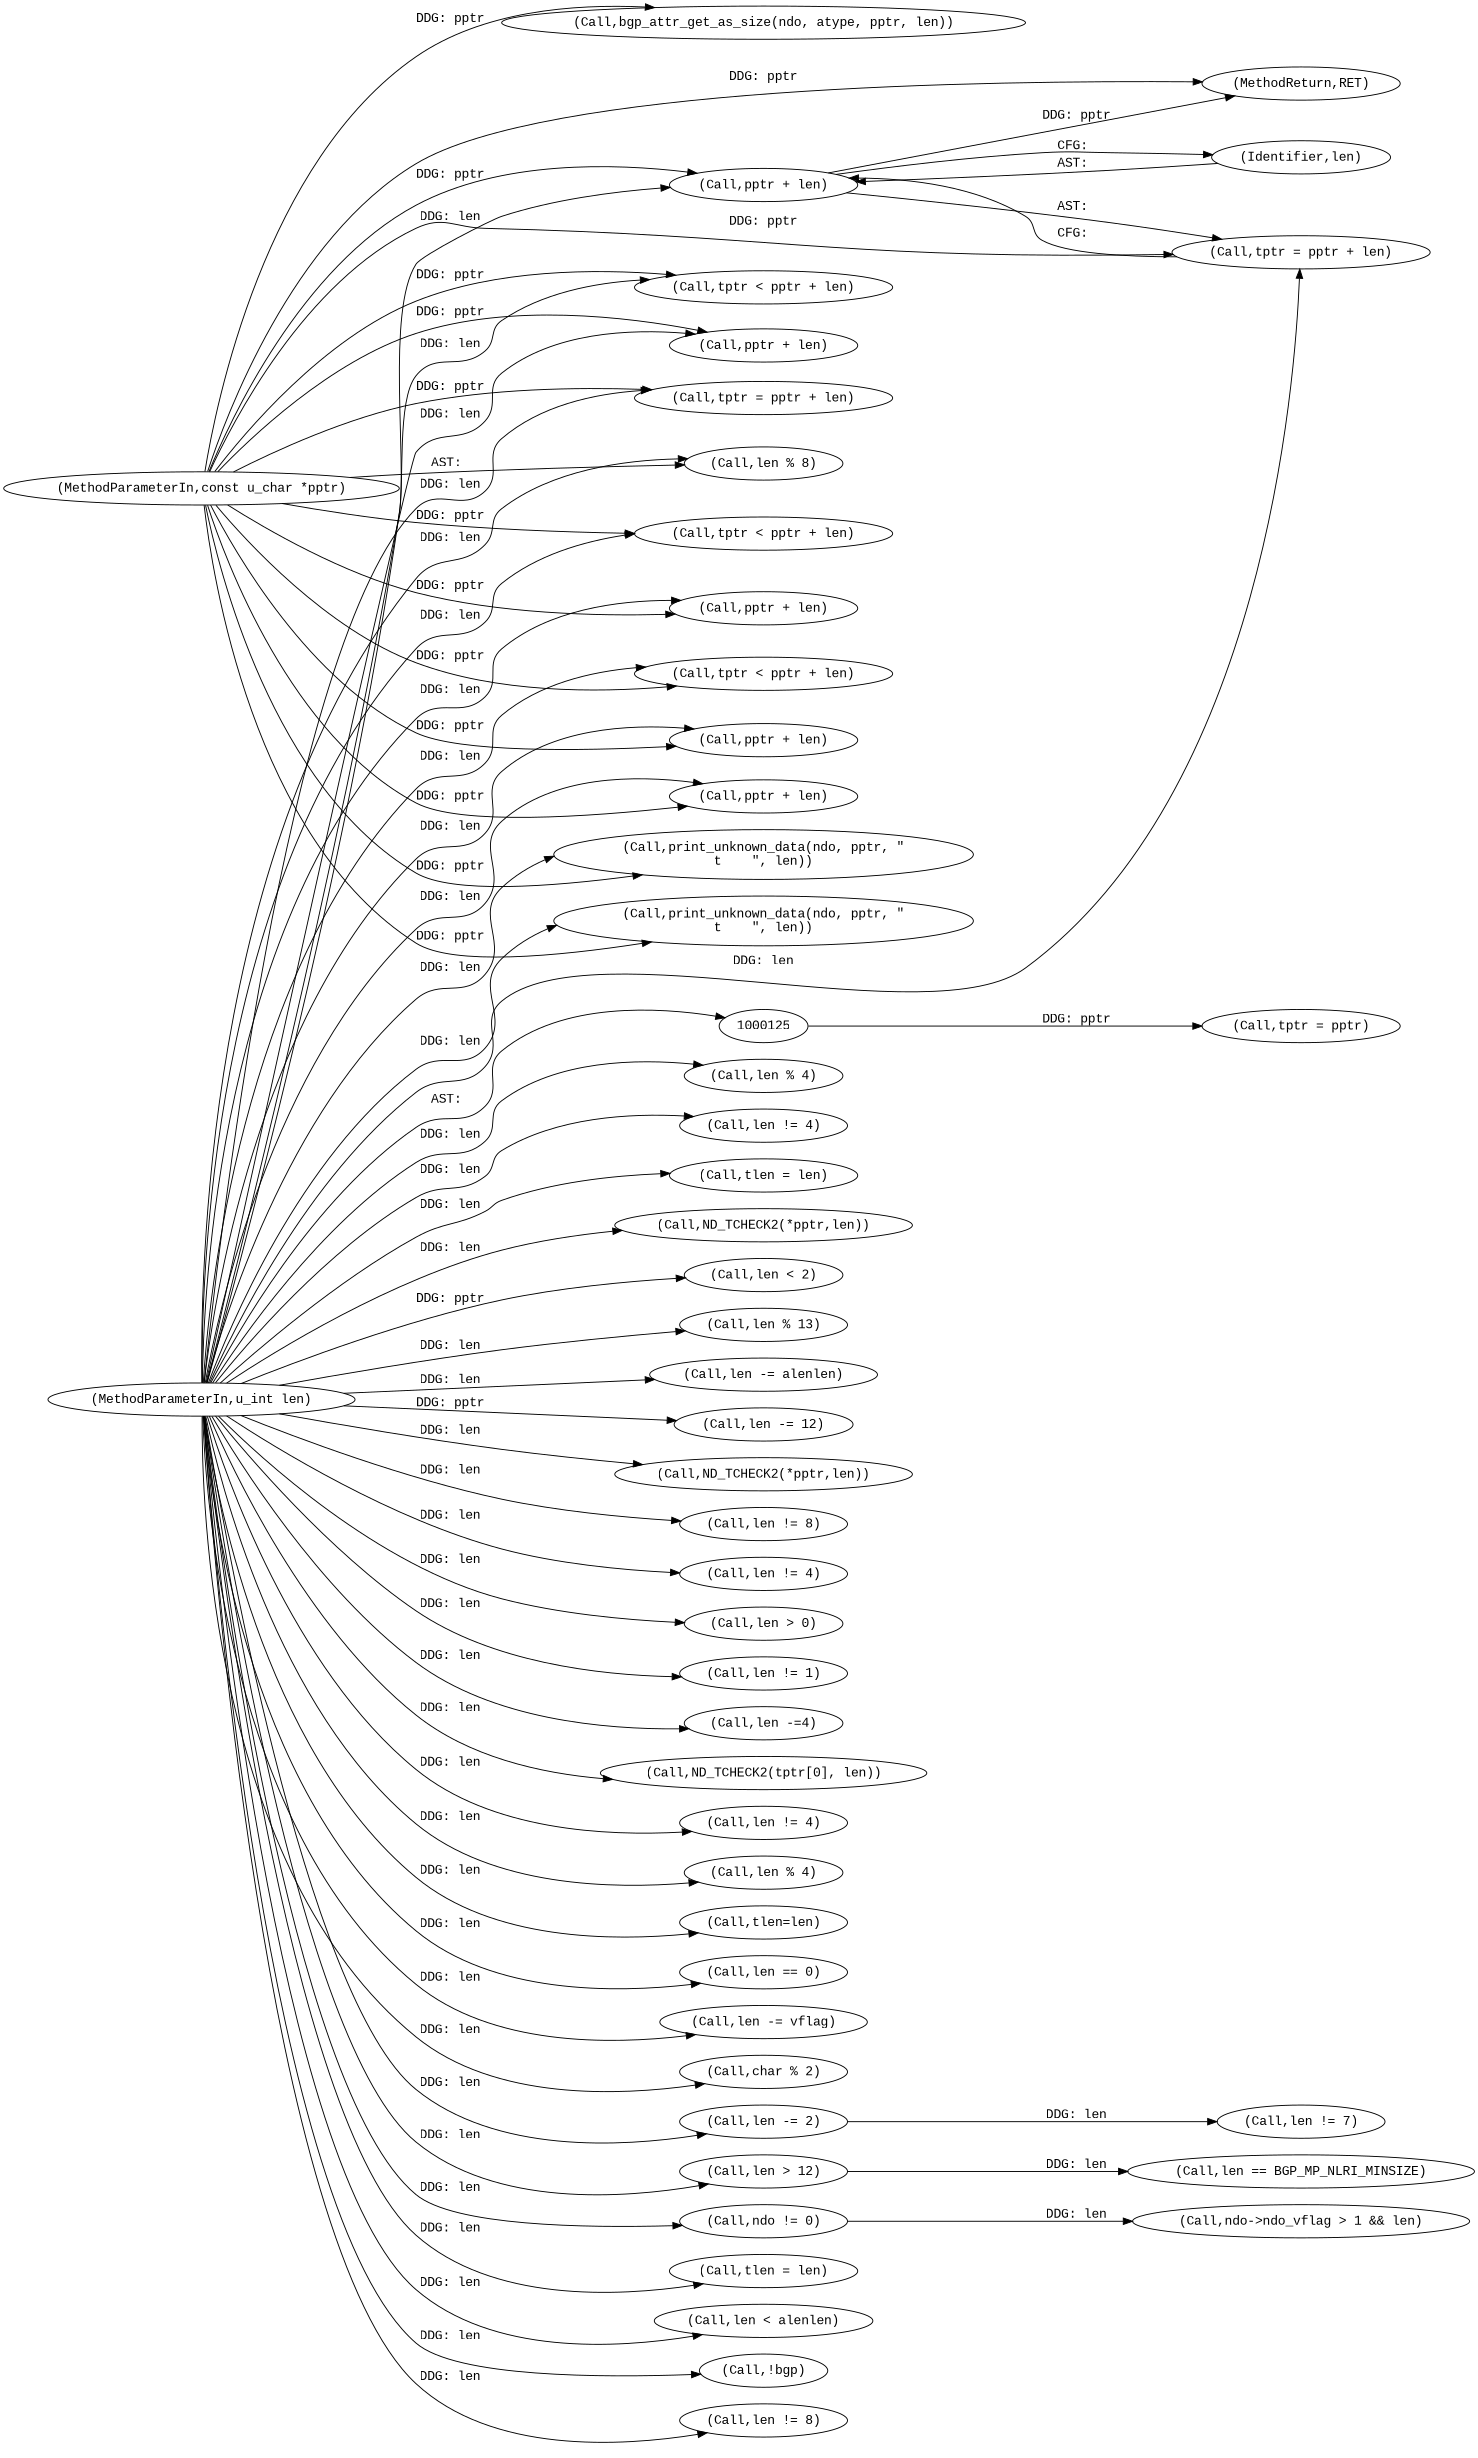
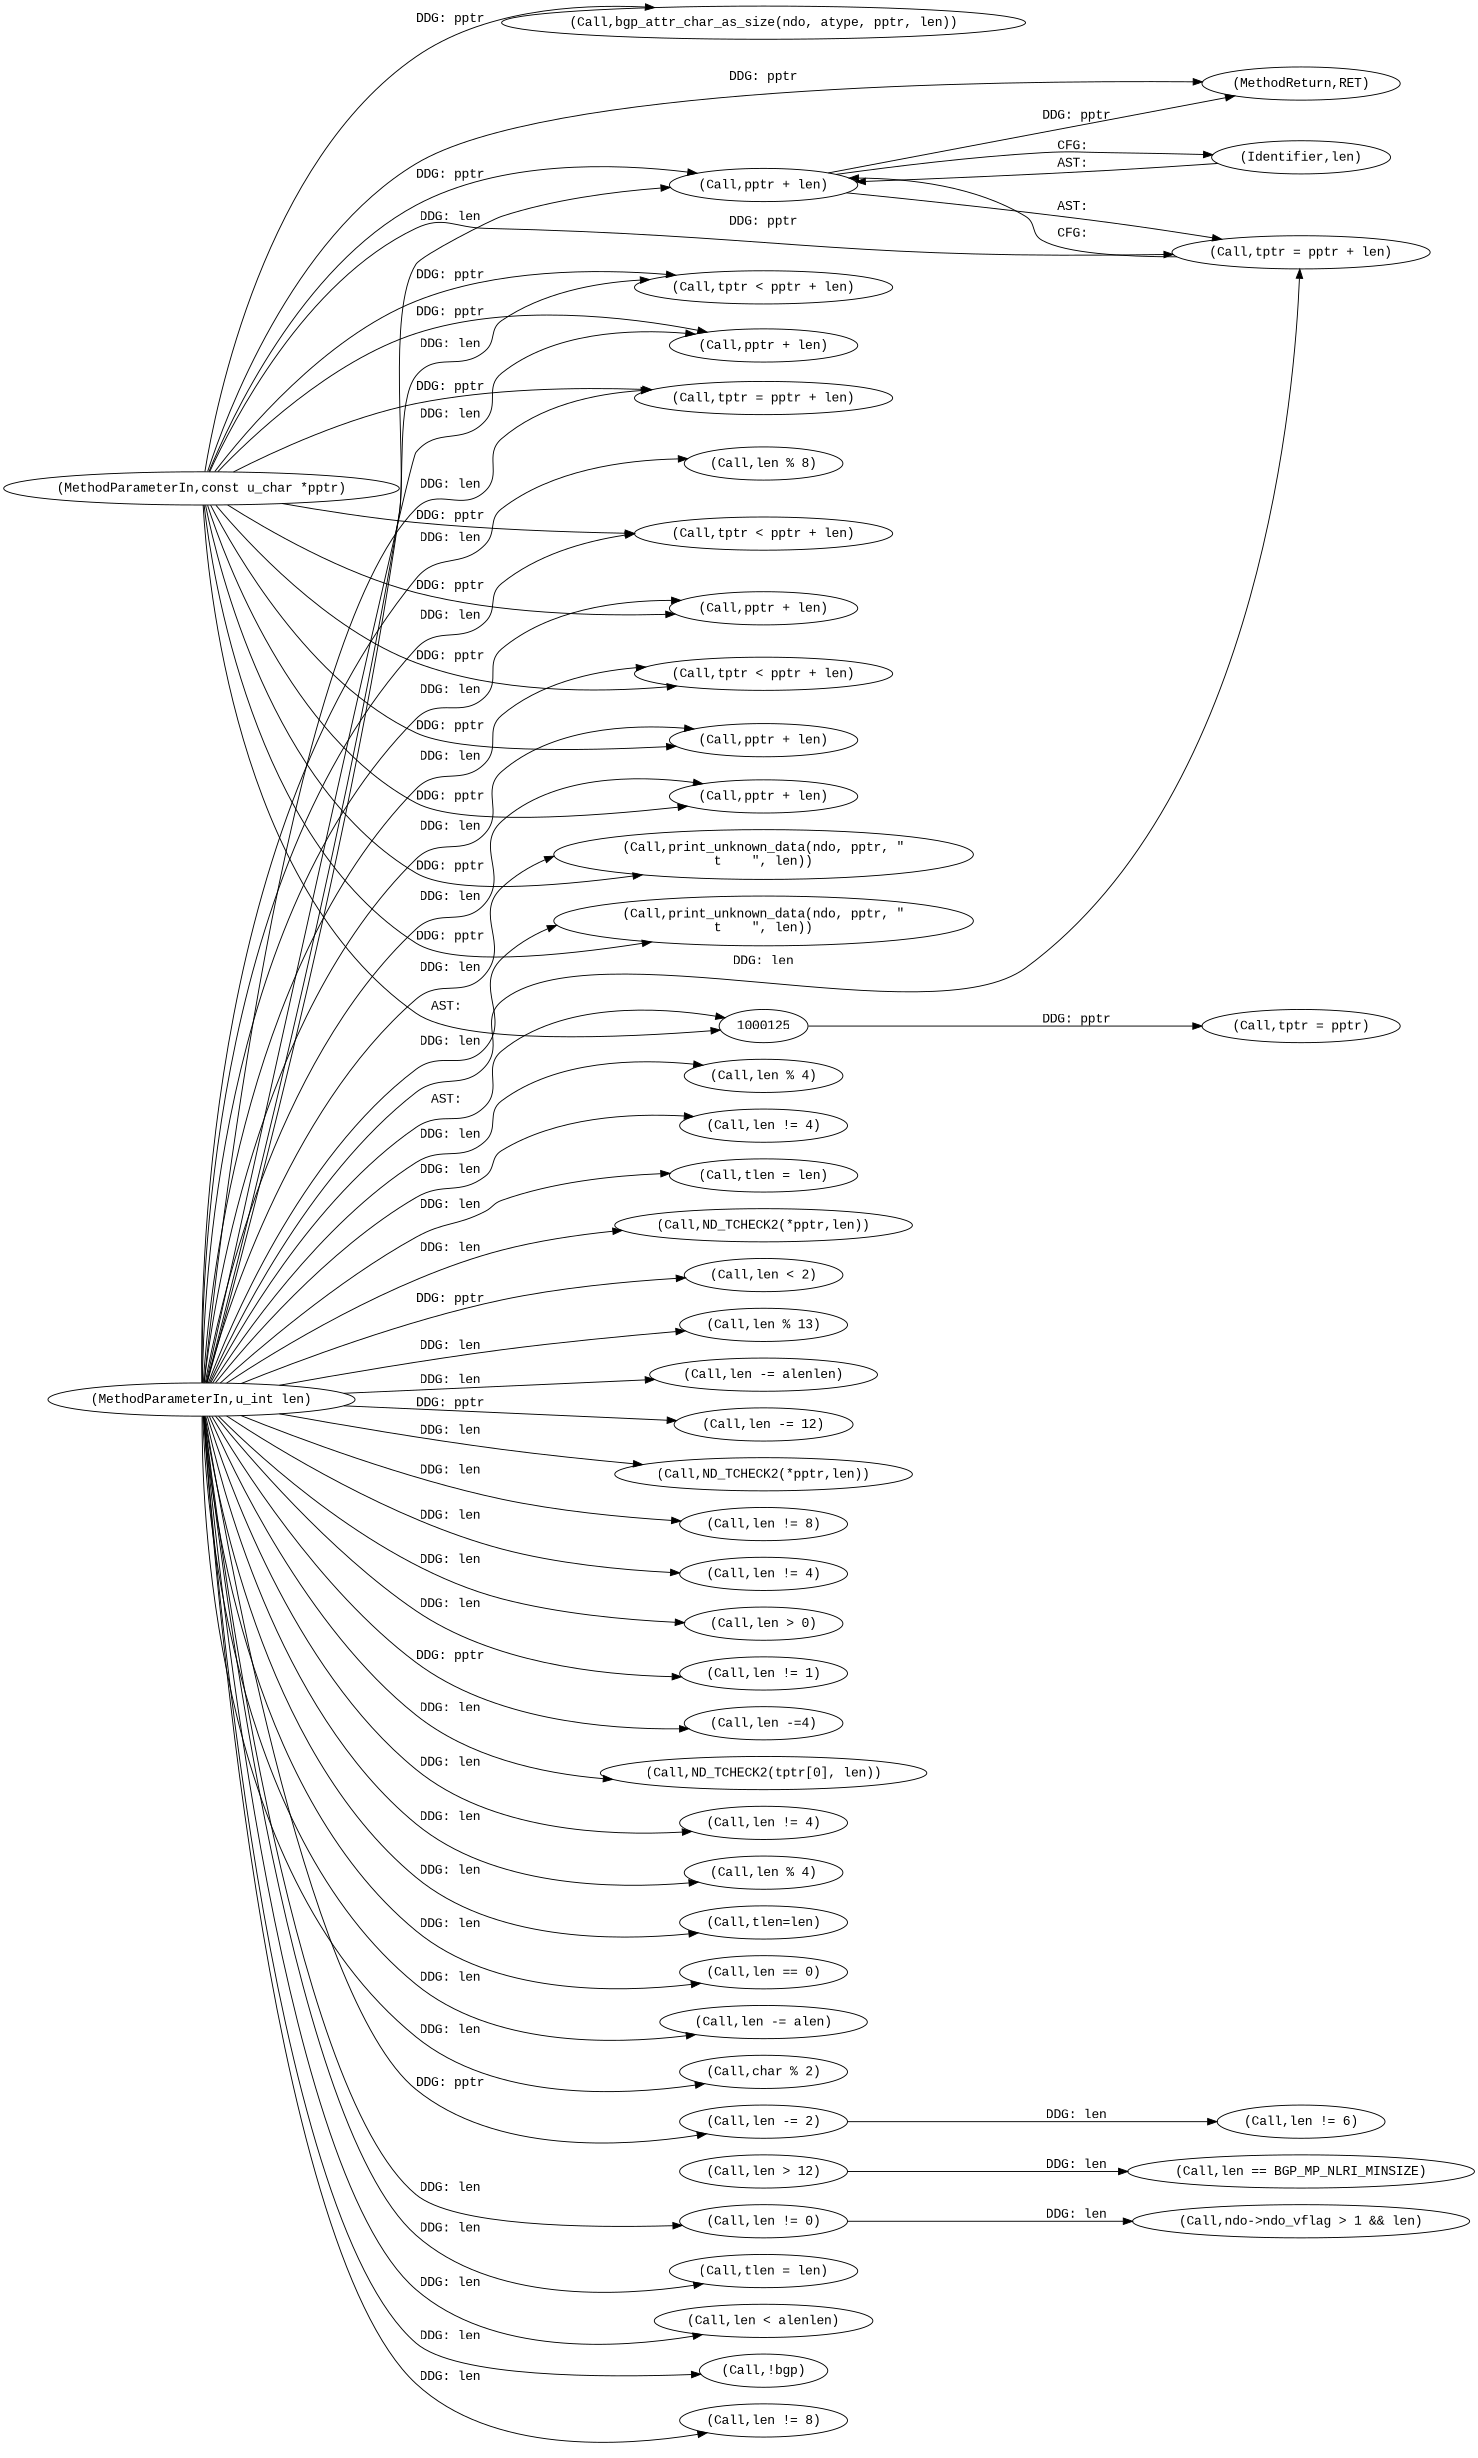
  digraph {
    fontname="Liberation Mono"
    rankdir=LR
    node [fontname="Liberation Mono"]
    edge [fontname="Liberation Mono"]
    n1 [label="(Call,pptr + len)"]
    n2 [label="(MethodReturn,RET)"]
    n3 [label="(Call,tptr = pptr + len)"]
    n4 [label="(Identifier,len)"]
    n5 [label="(MethodParameterIn,const u_char *pptr)"]
    n6 [label="(Call,tptr < pptr + len)"]
    n7 [label="(Call,tptr < pptr + len)"]
    n8 [label="(Call,pptr + len)"]
    n9 [label="(Call,tptr < pptr + len)"]
-   n10 [label="(Call,bgp_attr_get_as_size(ndo, atype, pptr, len))"]
+   n10 [label="(Call,bgp_attr_char_as_size(ndo, atype, pptr, len))"]
    n11 [label="(Call,pptr + len)"]
    n12 [label="(Call,tptr = pptr + len)"]
    n13 [label="(Call,pptr + len)"]
    n14 [label="(Call,pptr + len)"]
    n15 [label="(Call,print_unknown_data(ndo, pptr, \"\n\t    \", len))"]
    n16 [label="(Call,print_unknown_data(ndo, pptr, \"\n\t    \", len))"]
    1000125
    n18 [label="(Call,tptr = pptr)"]
    n19 [label="(MethodParameterIn,u_int len)"]
    n20 [label="(Call,len -=4)"]
    n21 [label="(Call,ND_TCHECK2(tptr[0], len))"]
    n22 [label="(Call,len != 4)"]
    n23 [label="(Call,len % 4)"]
    n24 [label="(Call,tlen=len)"]
    n25 [label="(Call,len == 0)"]
-   n26 [label="(Call,len -= vflag)"]
+   n26 [label="(Call,len -= alen)"]
    n27 [label="(Call,char % 2)"]
    n28 [label="(Call,len -= 2)"]
    n29 [label="(Call,len > 12)"]
-   n30 [label="(Call,ndo != 0)"]
+   n30 [label="(Call,len != 0)"]
    n31 [label="(Call,tlen = len)"]
    n32 [label="(Call,len < alenlen)"]
    n33 [label="(Call,!bgp)"]
    n34 [label="(Call,len != 8)"]
    n35 [label="(Call,len % 4)"]
    n36 [label="(Call,len != 4)"]
    n37 [label="(Call,tlen = len)"]
    n38 [label="(Call,ND_TCHECK2(*pptr,len))"]
    n39 [label="(Call,len < 2)"]
    n40 [label="(Call,len % 8)"]
    n41 [label="(Call,len -= alenlen)"]
    n42 [label="(Call,len -= 12)"]
    n43 [label="(Call,ND_TCHECK2(*pptr,len))"]
    n44 [label="(Call,len != 8)"]
    n45 [label="(Call,len != 4)"]
    n46 [label="(Call,len > 0)"]
    n47 [label="(Call,len != 1)"]
    n48 [label="(Call,len % 13)"]
-   n49 [label="(Call,len != 7)"]
+   n49 [label="(Call,len != 6)"]
    n50 [label="(Call,len == BGP_MP_NLRI_MINSIZE)"]
    n51 [label="(Call,ndo->ndo_vflag > 1 && len)"]
    n1 -> n2 [label="DDG: pptr"]
    n1 -> n3 [label="AST: "]
    n1 -> n4 [label="CFG: "]
    n3 -> n1 [label="CFG: "]
    n4 -> n1 [label="AST: "]
    n5 -> n1 [label="DDG: pptr"]
    n5 -> n2 [label="DDG: pptr"]
    n5 -> n3 [label="DDG: pptr"]
    n5 -> n6 [label="DDG: pptr"]
    n5 -> n7 [label="DDG: pptr"]
    n5 -> n8 [label="DDG: pptr"]
    n5 -> n9 [label="DDG: pptr"]
    n5 -> n10 [label="DDG: pptr"]
    n5 -> n11 [label="DDG: pptr"]
    n5 -> n12 [label="DDG: pptr"]
    n5 -> n13 [label="DDG: pptr"]
    n5 -> n14 [label="DDG: pptr"]
    n5 -> n15 [label="DDG: pptr"]
    n5 -> n16 [label="DDG: pptr"]
-   n5 -> n40 [label="AST: "]
+   n5 -> 1000125 [label="AST: "]
    1000125 -> n18 [label="DDG: pptr"]
    n19 -> n1 [label="DDG: len"]
    n19 -> n3 [label="DDG: len"]
    n19 -> n6 [label="DDG: len"]
    n19 -> n7 [label="DDG: len"]
    n19 -> n8 [label="DDG: len"]
    n19 -> n9 [label="DDG: len"]
    n19 -> n11 [label="DDG: len"]
    n19 -> n12 [label="DDG: len"]
    n19 -> n13 [label="DDG: len"]
    n19 -> n14 [label="DDG: len"]
    n19 -> n15 [label="DDG: len"]
    n19 -> n16 [label="DDG: len"]
    n19 -> 1000125 [label="AST: "]
-   n19 -> n20 [label="DDG: len"]
+   n19 -> n20 [label="DDG: pptr"]
    n19 -> n21 [label="DDG: len"]
    n19 -> n22 [label="DDG: len"]
    n19 -> n23 [label="DDG: len"]
    n19 -> n24 [label="DDG: len"]
    n19 -> n25 [label="DDG: len"]
    n19 -> n26 [label="DDG: len"]
    n19 -> n27 [label="DDG: len"]
-   n19 -> n28 [label="DDG: len"]
-   n19 -> n29 [label="DDG: len"]
+   n19 -> n28 [label="DDG: pptr"]
    n19 -> n30 [label="DDG: len"]
    n19 -> n31 [label="DDG: len"]
    n19 -> n32 [label="DDG: len"]
    n19 -> n33 [label="DDG: len"]
    n19 -> n34 [label="DDG: len"]
    n19 -> n35 [label="DDG: len"]
    n19 -> n36 [label="DDG: len"]
    n19 -> n37 [label="DDG: len"]
    n19 -> n38 [label="DDG: len"]
    n19 -> n39 [label="DDG: pptr"]
    n19 -> n40 [label="DDG: len"]
    n19 -> n41 [label="DDG: len"]
    n19 -> n42 [label="DDG: pptr"]
    n19 -> n43 [label="DDG: len"]
    n19 -> n44 [label="DDG: len"]
    n19 -> n45 [label="DDG: len"]
    n19 -> n46 [label="DDG: len"]
    n19 -> n47 [label="DDG: len"]
    n19 -> n48 [label="DDG: len"]
    n28 -> n49 [label="DDG: len"]
    n29 -> n50 [label="DDG: len"]
    n30 -> n51 [label="DDG: len"]
  }
